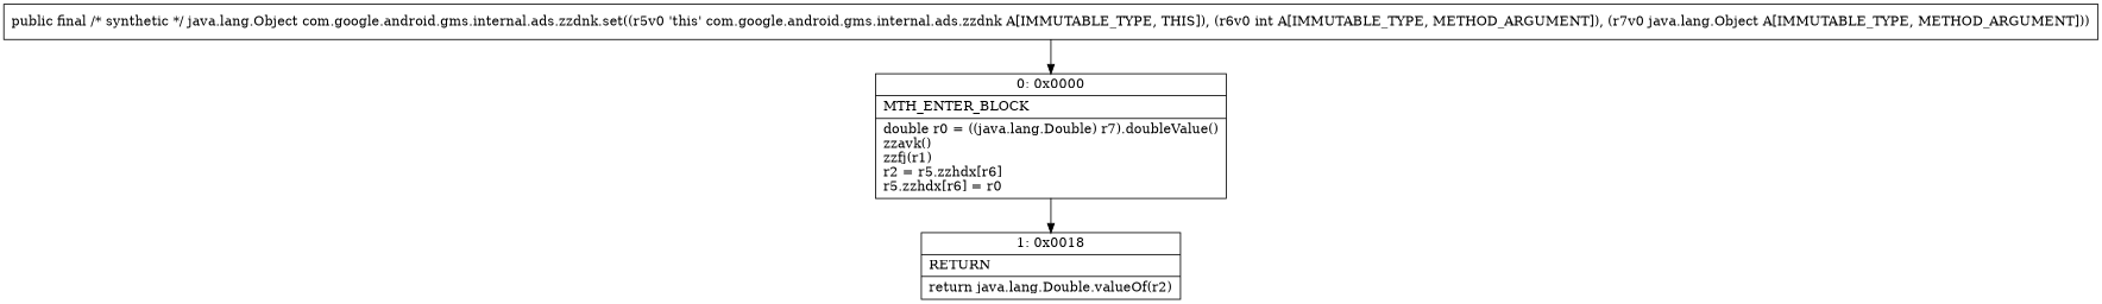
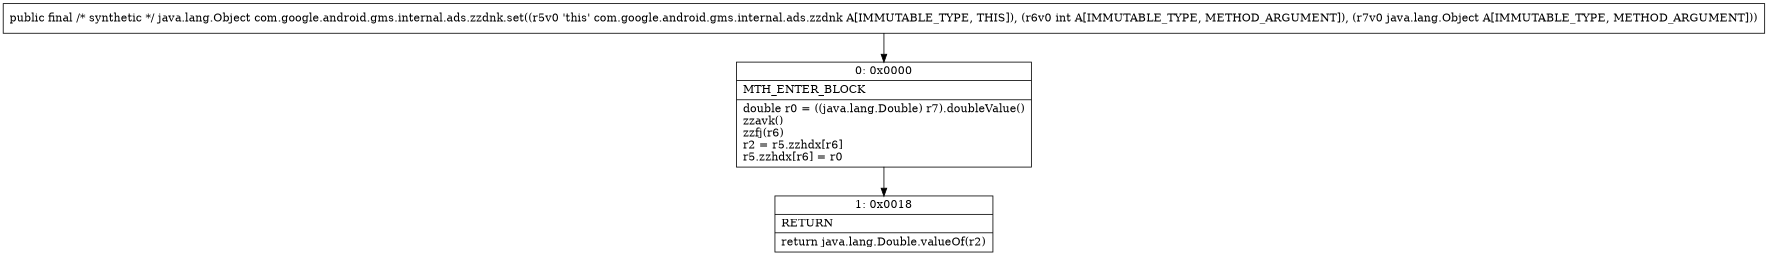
  digraph {
    node [shape=record]
-   n1 [label="{0\:\ 0x0000|MTH_ENTER_BLOCK\l|double r0 = ((java.lang.Double) r7).doubleValue()\lzzavk()\lzzfj(r1)\lr2 = r5.zzhdx[r6]\lr5.zzhdx[r6] = r0\l}"]
+   n1 [label="{0\:\ 0x0000|MTH_ENTER_BLOCK\l|double r0 = ((java.lang.Double) r7).doubleValue()\lzzavk()\lzzfj(r6)\lr2 = r5.zzhdx[r6]\lr5.zzhdx[r6] = r0\l}"]
    n2 [label="{1\:\ 0x0018|RETURN\l|return java.lang.Double.valueOf(r2)\l}"]
    n3 [label="{public final \/* synthetic *\/ java.lang.Object com.google.android.gms.internal.ads.zzdnk.set((r5v0 'this' com.google.android.gms.internal.ads.zzdnk A[IMMUTABLE_TYPE, THIS]), (r6v0 int A[IMMUTABLE_TYPE, METHOD_ARGUMENT]), (r7v0 java.lang.Object A[IMMUTABLE_TYPE, METHOD_ARGUMENT])) }"]
    n1 -> n2
    n3 -> n1
  }
